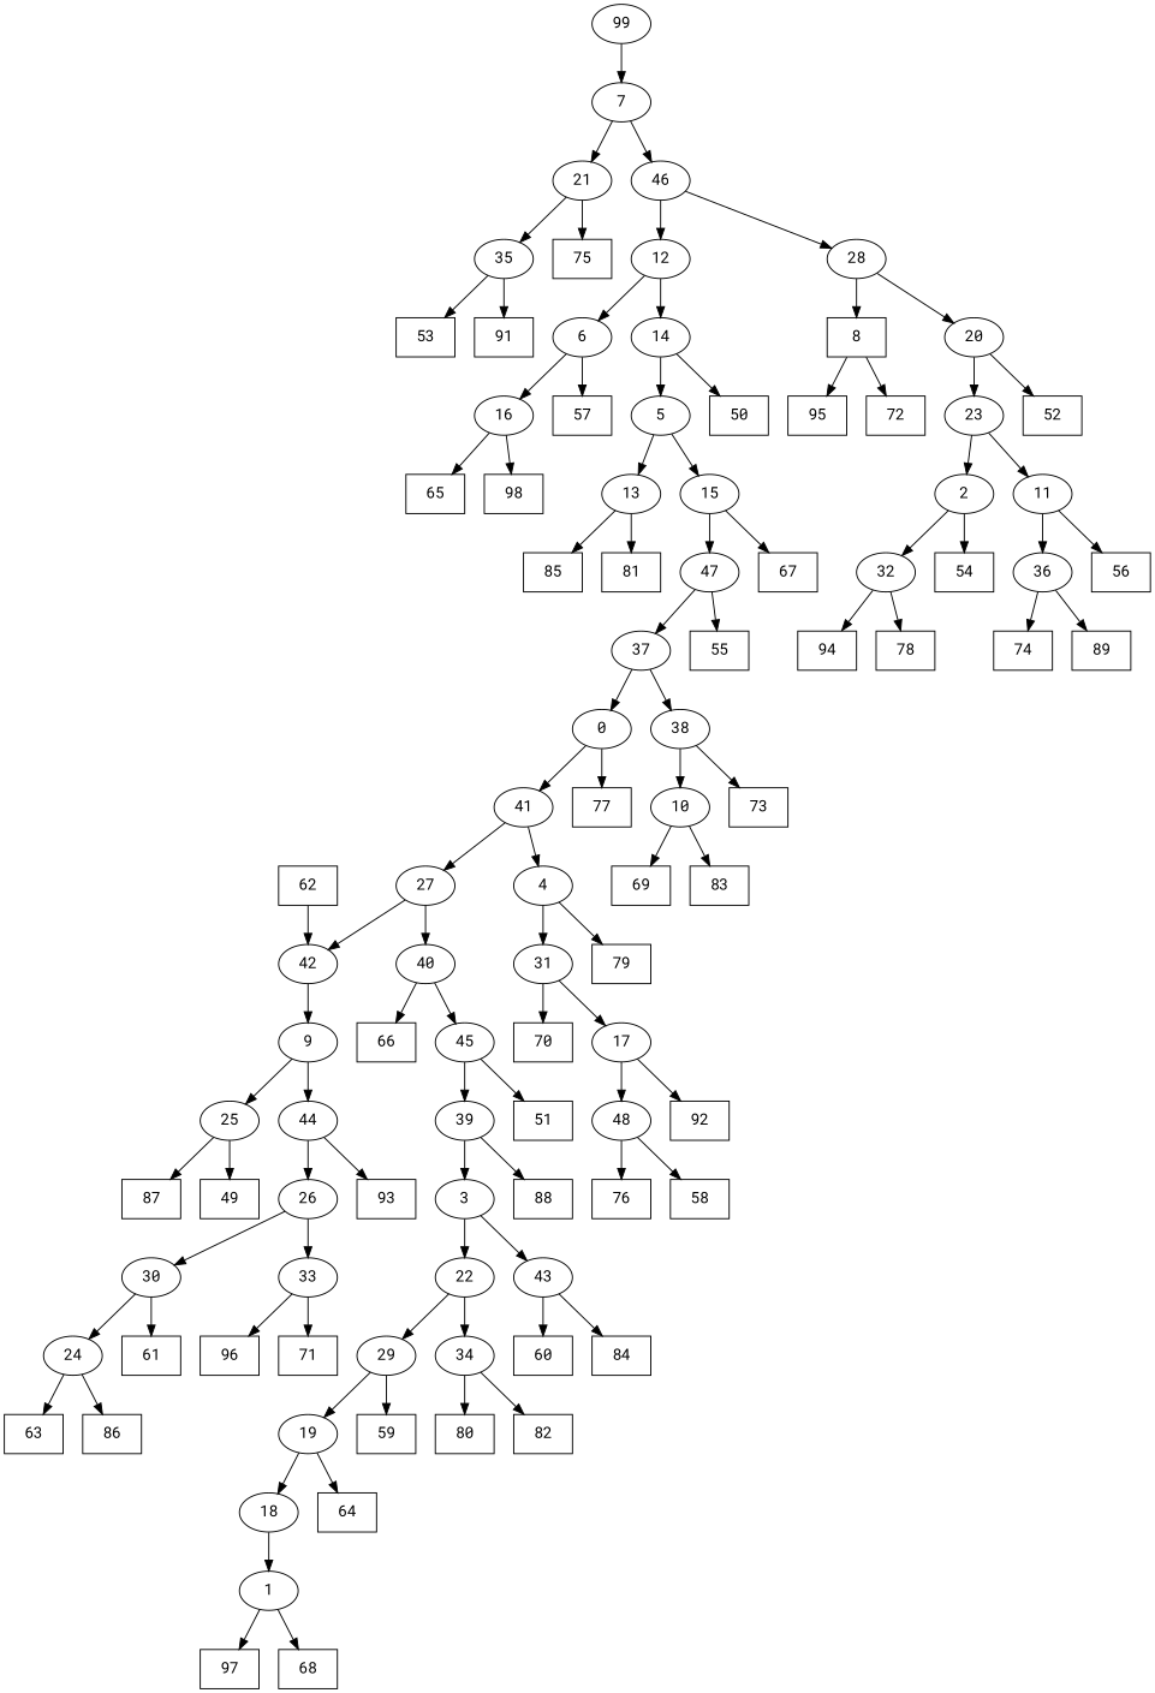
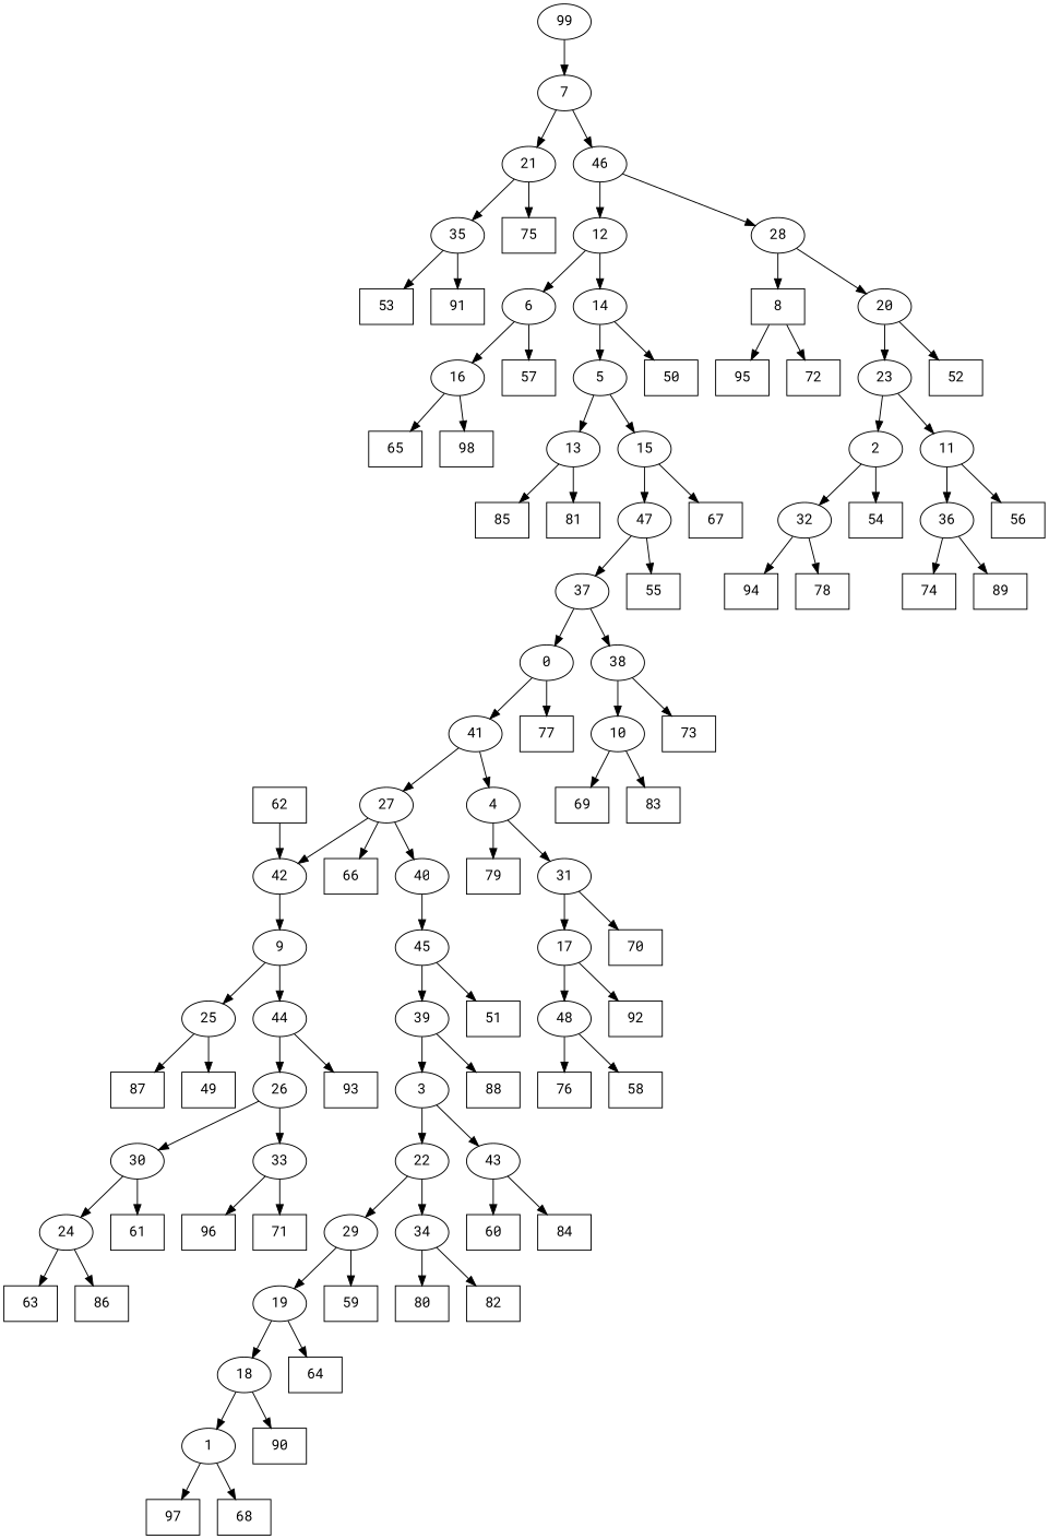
  digraph {
    fontname="Roboto Mono"
    node [fontname="Roboto Mono" shape=box]
    edge [fontname="Roboto Mono"]
    n1 [label=0 shape=""]
    n2 [label=41 shape=""]
    n3 [label=77]
    n4 [label=4 shape=""]
    n5 [label=27 shape=""]
    n6 [label=1 shape=""]
    n7 [label=97]
    n8 [label=68]
    n9 [label=2 shape=""]
    n10 [label=32 shape=""]
    n11 [label=54]
    n12 [label=94]
    n13 [label=78]
    n14 [label=3 shape=""]
    n15 [label=22 shape=""]
    n16 [label=43 shape=""]
    n17 [label=29 shape=""]
    n18 [label=34 shape=""]
    n19 [label=60]
    n20 [label=84]
    n21 [label=31 shape=""]
    n22 [label=79]
    n23 [label=17 shape=""]
    n24 [label=70]
    n25 [label=5 shape=""]
    n26 [label=13 shape=""]
    n27 [label=15 shape=""]
    n28 [label=85]
    n29 [label=81]
    n30 [label=47 shape=""]
    n31 [label=67]
    n32 [label=6 shape=""]
    n33 [label=16 shape=""]
    n34 [label=57]
    n35 [label=65]
    n36 [label=98]
    n37 [label=7 shape=""]
    n38 [label=21 shape=""]
    n39 [label=46 shape=""]
    n40 [label=35 shape=""]
    n41 [label=75]
    n42 [label=12 shape=""]
    n43 [label=28 shape=""]
    n44 [label=8]
    n45 [label=95]
    n46 [label=72]
    n47 [label=9 shape=""]
    n48 [label=25 shape=""]
    n49 [label=44 shape=""]
    n50 [label=87]
    n51 [label=49]
    n52 [label=26 shape=""]
    n53 [label=93]
    n54 [label=10 shape=""]
    n55 [label=83]
    n56 [label=69]
    n57 [label=11 shape=""]
    n58 [label=36 shape=""]
    n59 [label=56]
    n60 [label=74]
    n61 [label=89]
    n62 [label=14 shape=""]
    n63 [label=50]
    n64 [label=37 shape=""]
    n65 [label=55]
    n66 [label=48 shape=""]
    n67 [label=92]
    n68 [label=76]
    n69 [label=58]
    n70 [label=18 shape=""]
+   n71 [label=90]
    n72 [label=19 shape=""]
    n73 [label=64]
    n74 [label=20 shape=""]
    n75 [label=23 shape=""]
    n76 [label=52]
    n77 [label=53]
    n78 [label=91]
    n79 [label=59]
    n80 [label=80]
    n81 [label=82]
    n82 [label=24 shape=""]
    n83 [label=63]
    n84 [label=86]
    n85 [label=30 shape=""]
    n86 [label=33 shape=""]
    n87 [label=61]
    n88 [label=96]
    n89 [label=71]
    n90 [label=40 shape=""]
    n91 [label=42 shape=""]
    n92 [label=45 shape=""]
    n93 [label=66]
    n94 [label=38 shape=""]
    n95 [label=73]
    n96 [label=39 shape=""]
    n97 [label=88]
    n98 [label=51]
    n99 [label=62]
    n100 [label=99 shape=""]
    n1 -> n2
    n1 -> n3
    n2 -> n4
    n2 -> n5
    n4 -> n21
    n4 -> n22
    n5 -> n90
    n5 -> n91
    n6 -> n7
    n6 -> n8
    n9 -> n10
    n9 -> n11
    n10 -> n12
    n10 -> n13
    n14 -> n15
    n14 -> n16
    n15 -> n17
    n15 -> n18
    n16 -> n19
    n16 -> n20
    n17 -> n72
    n17 -> n79
    n18 -> n80
    n18 -> n81
    n21 -> n23
    n21 -> n24
    n23 -> n66
    n23 -> n67
    n25 -> n26
    n25 -> n27
    n26 -> n28
    n26 -> n29
    n27 -> n30
    n27 -> n31
    n30 -> n64
    n30 -> n65
    n32 -> n33
    n32 -> n34
    n33 -> n35
    n33 -> n36
    n37 -> n38
    n37 -> n39
    n38 -> n40
    n38 -> n41
    n39 -> n42
    n39 -> n43
    n40 -> n77
    n40 -> n78
    n42 -> n32
    n42 -> n62
    n43 -> n44
    n43 -> n74
    n44 -> n45
    n44 -> n46
    n47 -> n48
    n47 -> n49
    n48 -> n50
    n48 -> n51
    n49 -> n52
    n49 -> n53
    n52 -> n85
    n52 -> n86
    n54 -> n55
    n54 -> n56
    n57 -> n58
    n57 -> n59
    n58 -> n60
    n58 -> n61
    n62 -> n25
    n62 -> n63
    n64 -> n1
    n64 -> n94
    n66 -> n68
    n66 -> n69
    n70 -> n6
+   n70 -> n71
    n72 -> n70
    n72 -> n73
    n74 -> n75
    n74 -> n76
    n75 -> n9
    n75 -> n57
    n82 -> n83
    n82 -> n84
    n85 -> n82
    n85 -> n87
    n86 -> n88
    n86 -> n89
    n90 -> n92
-   n90 -> n93
+   n5 -> n93
    n91 -> n47
    n92 -> n96
    n92 -> n98
    n94 -> n54
    n94 -> n95
    n96 -> n14
    n96 -> n97
    n99 -> n91
    n100 -> n37
  }
